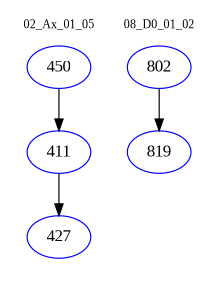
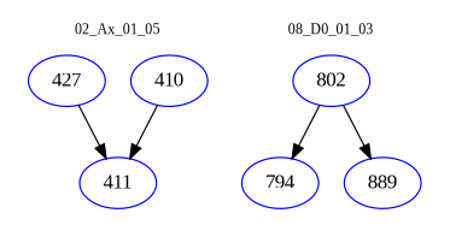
  digraph {
    fontname="Liberation Serif"
    node [color=blue fontname="Liberation Serif"]
    edge [color=black fontname="Liberation Serif"]
    n1 [label=411]
-   n2 [label=450]
+   n2 [label=410]
    n3 [label=427]
    n4 [label=802]
-   n6 [label=819]
+   n5 [label=794]
+   n6 [label=889]
    subgraph cluster_1 {
      color=white
      fontsize=10
      label="02_Ax_01_05"
      n1
      n2
      n3
    }
    subgraph cluster_2 {
      color=white
      fontsize=10
-     label="08_D0_01_02"
+     label="08_D0_01_03"
      n4
+     n5
      n6
    }
-   n1 -> n3
+   n3 -> n1
    n2 -> n1
+   n4 -> n5
    n4 -> n6
  }
